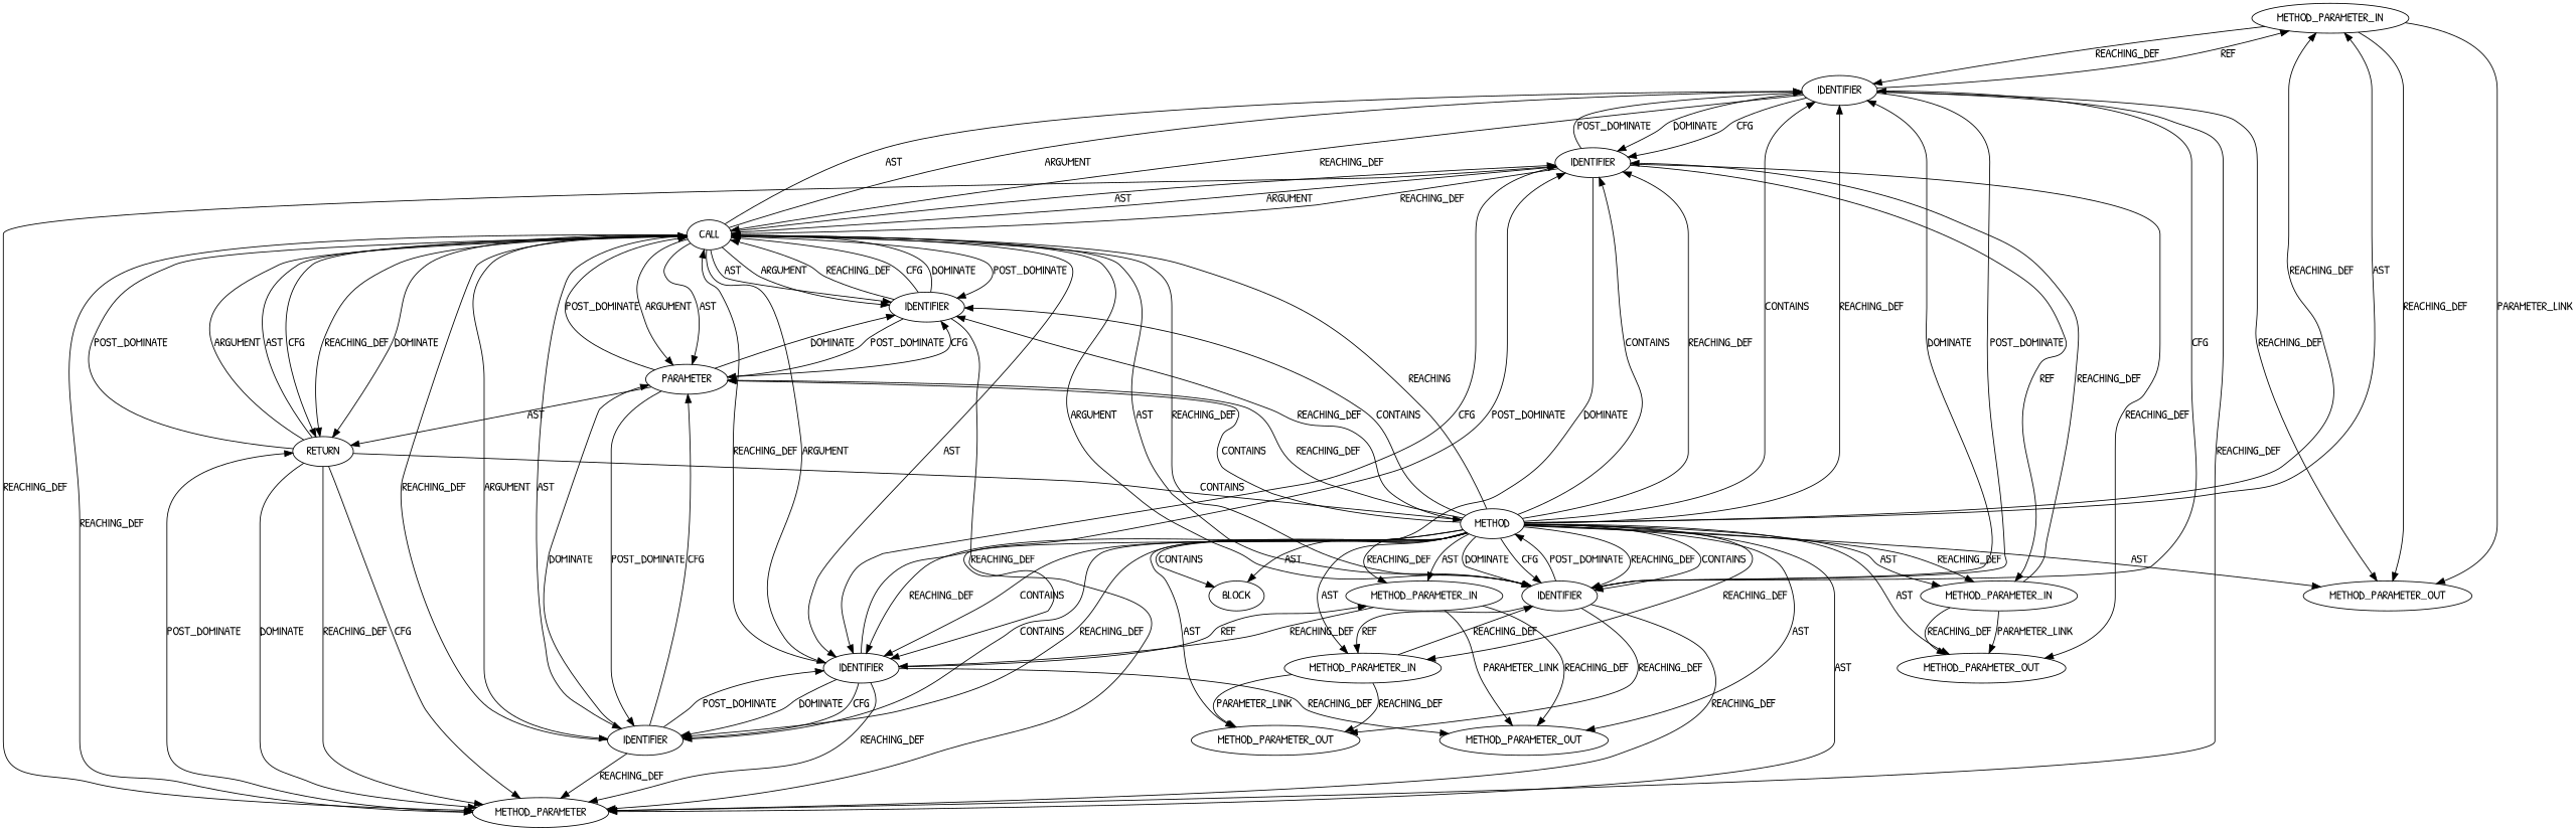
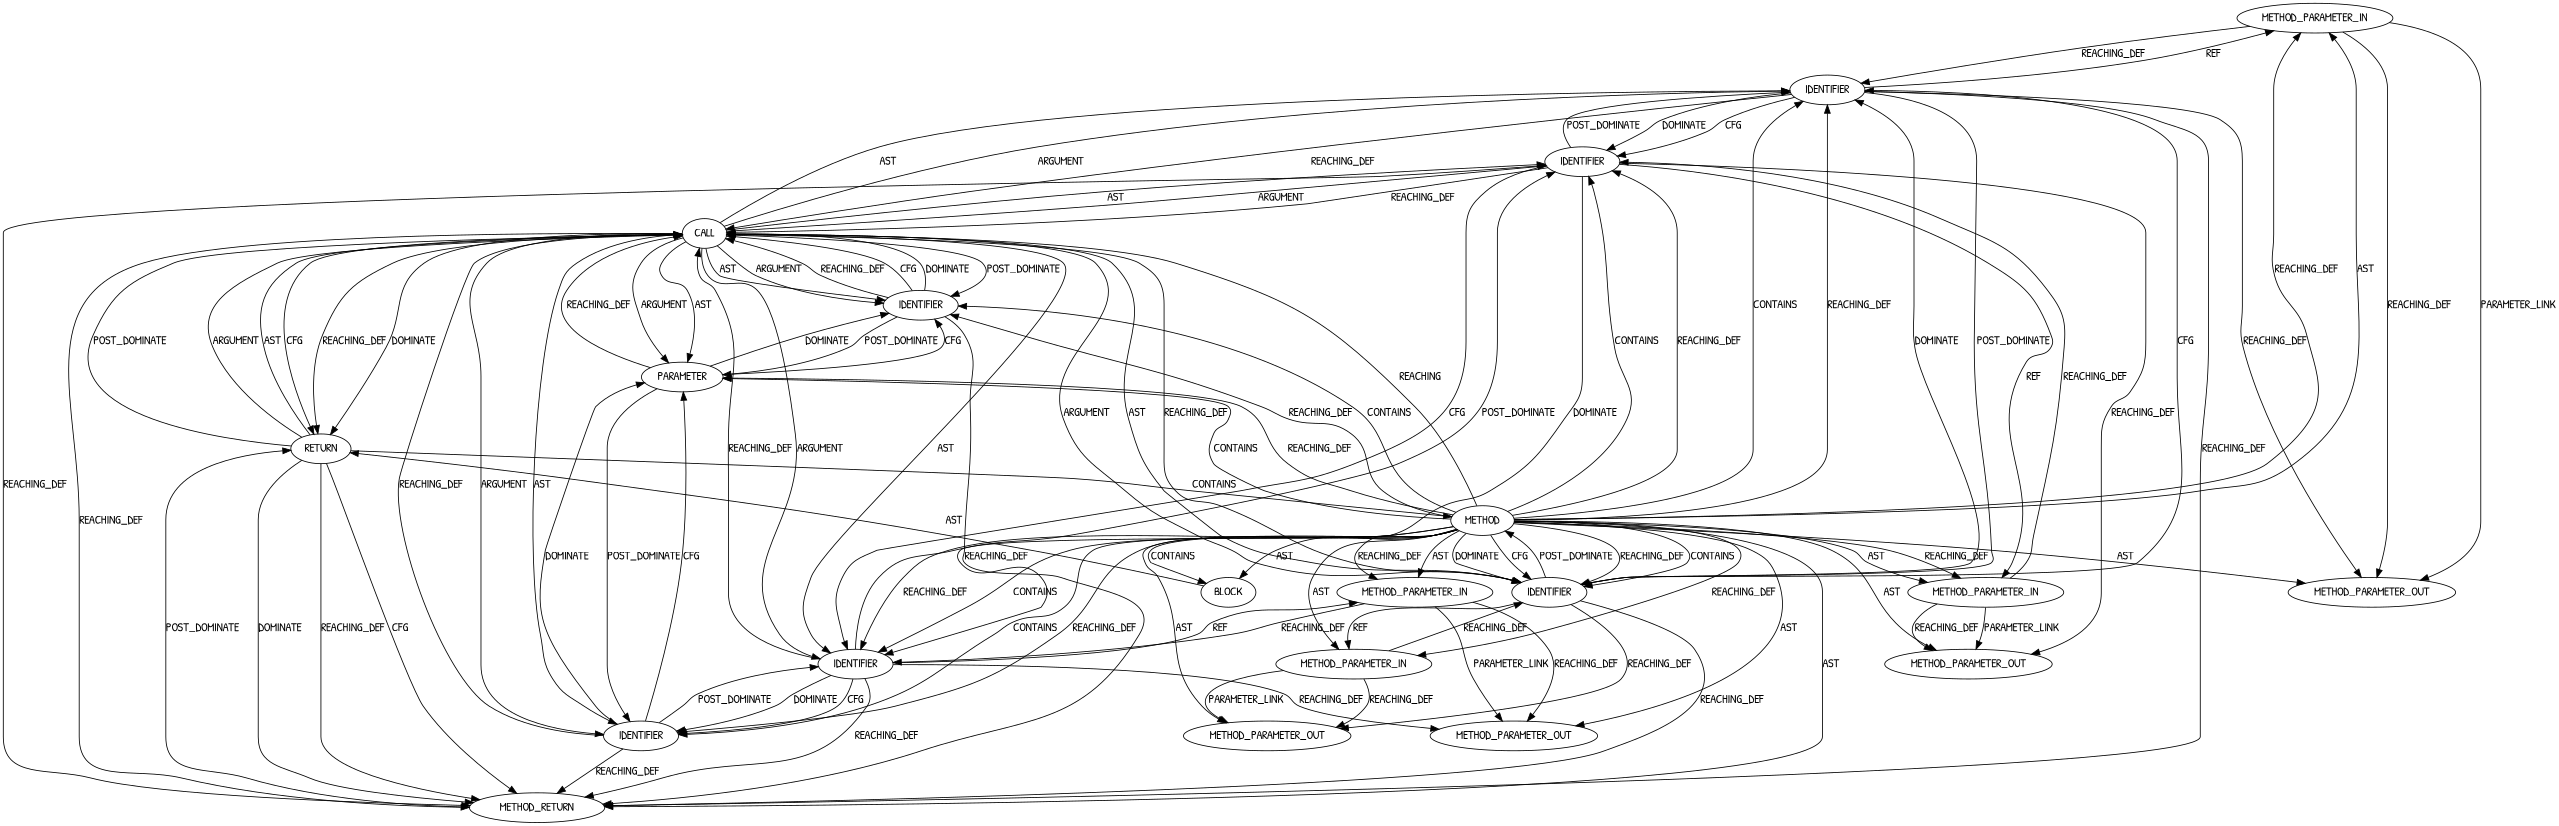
  digraph {
    fontname="Patrick Hand"
    node [CODE="int tag" COLUMN_NUMBER=1 LINE_NUMBER=1264 ORDER=1 TYPE_FULL_NAME=int fontname="Patrick Hand"]
    edge [fontname="Patrick Hand"]
    n1 [COLUMN_NUMBER=57 EVALUATION_STRATEGY=BY_VALUE INDEX=2 IS_VARIADIC=false LINE_NUMBER=1261 NAME=tag ORDER=2 label=METHOD_PARAMETER_IN]
    n2 [ARGUMENT_INDEX=2 CODE=tag COLUMN_NUMBER=32 NAME=tag ORDER=2 label=IDENTIFIER]
    n3 [COLUMN_NUMBER=57 EVALUATION_STRATEGY=BY_VALUE INDEX=2 IS_VARIADIC=false LINE_NUMBER=1261 NAME=tag ORDER=2 label=METHOD_PARAMETER_OUT]
    n4 [ARGUMENT_INDEX=1 CODE=con COLUMN_NUMBER=27 NAME=con TYPE_FULL_NAME="ceph_connection*" label=IDENTIFIER]
    n5 [ARGUMENT_INDEX=-1 CODE="__prepare_control(con, tag, base, ctrl_len, NULL, 0, false)" COLUMN_NUMBER=9 DISPATCH_TYPE=STATIC_DISPATCH METHOD_FULL_NAME=__prepare_control NAME=__prepare_control TYPE_FULL_NAME="<empty>" label=CALL]
-   n6 [CODE=RET EVALUATION_STRATEGY=BY_VALUE LINE_NUMBER=1261 ORDER=6 label=METHOD_PARAMETER]
+   n6 [CODE=RET EVALUATION_STRATEGY=BY_VALUE LINE_NUMBER=1261 ORDER=6 label=METHOD_RETURN]
    n7 [ARGUMENT_INDEX=3 CODE=base COLUMN_NUMBER=37 NAME=base ORDER=3 TYPE_FULL_NAME="void*" label=IDENTIFIER]
    n8 [CODE="int ctrl_len" COLUMN_NUMBER=19 EVALUATION_STRATEGY=BY_VALUE INDEX=4 IS_VARIADIC=false LINE_NUMBER=1262 NAME=ctrl_len ORDER=4 label=METHOD_PARAMETER_IN]
    n9 [ARGUMENT_INDEX=4 CODE=ctrl_len COLUMN_NUMBER=43 NAME=ctrl_len ORDER=4 label=IDENTIFIER]
    n10 [CODE="int ctrl_len" COLUMN_NUMBER=19 EVALUATION_STRATEGY=BY_VALUE INDEX=4 IS_VARIADIC=false LINE_NUMBER=1262 NAME=ctrl_len ORDER=4 label=METHOD_PARAMETER_OUT]
    n11 [ARGUMENT_INDEX=5 CODE=NULL COLUMN_NUMBER=53 NAME=NULL ORDER=5 TYPE_FULL_NAME=ANY label=IDENTIFIER]
    n12 [CODE="struct ceph_connection *con" COLUMN_NUMBER=28 EVALUATION_STRATEGY=BY_VALUE INDEX=1 IS_VARIADIC=false LINE_NUMBER=1261 NAME=con TYPE_FULL_NAME="ceph_connection*" label=METHOD_PARAMETER_IN]
    n13 [CODE="struct ceph_connection *con" COLUMN_NUMBER=28 EVALUATION_STRATEGY=BY_VALUE INDEX=1 IS_VARIADIC=false LINE_NUMBER=1261 NAME=con TYPE_FULL_NAME="ceph_connection*" label=METHOD_PARAMETER_OUT]
    n14 [AST_PARENT_FULL_NAME="messenger_v2.c:<global>" AST_PARENT_TYPE=TYPE_DECL CODE="static int prepare_control(struct ceph_connection *con, int tag,\n			   void *base, int ctrl_len)\n{\n	return __prepare_control(con, tag, base, ctrl_len, NULL, 0, false);\n}" COLUMN_NUMBER_END=1 FILENAME="messenger_v2.c" FULL_NAME=prepare_control IS_EXTERNAL=false LINE_NUMBER=1261 LINE_NUMBER_END=1265 NAME=prepare_control ORDER=62 SIGNATURE="int prepare_control (ceph_connection*,int,void*,int)" label=METHOD TYPE_FULL_NAME=""]
    n15 [ARGUMENT_INDEX=6 CODE=0 COLUMN_NUMBER=59 ORDER=6 label=PARAMETER]
    n16 [ARGUMENT_INDEX=-1 CODE="return __prepare_control(con, tag, base, ctrl_len, NULL, 0, false);" COLUMN_NUMBER=2 label=RETURN TYPE_FULL_NAME=""]
    n17 [ARGUMENT_INDEX=7 CODE=false COLUMN_NUMBER=62 NAME=false ORDER=7 TYPE_FULL_NAME=ANY label=IDENTIFIER]
    n18 [ARGUMENT_INDEX=-1 CODE="{\n	return __prepare_control(con, tag, base, ctrl_len, NULL, 0, false);\n}" LINE_NUMBER=1263 ORDER=5 TYPE_FULL_NAME=void label=BLOCK]
    n19 [CODE="void *base" COLUMN_NUMBER=7 EVALUATION_STRATEGY=BY_VALUE INDEX=3 IS_VARIADIC=false LINE_NUMBER=1262 NAME=base ORDER=3 TYPE_FULL_NAME="void*" label=METHOD_PARAMETER_OUT]
    n20 [CODE="void *base" COLUMN_NUMBER=7 EVALUATION_STRATEGY=BY_VALUE INDEX=3 IS_VARIADIC=false LINE_NUMBER=1262 NAME=base ORDER=3 TYPE_FULL_NAME="void*" label=METHOD_PARAMETER_IN]
    n1 -> n2 [VARIABLE=tag label=REACHING_DEF]
    n1 -> n3 [label=PARAMETER_LINK]
    n1 -> n3 [VARIABLE=tag label=REACHING_DEF]
    n2 -> n1 [label=REF]
    n2 -> n3 [VARIABLE=tag label=REACHING_DEF]
    n2 -> n4 [label=POST_DOMINATE]
    n2 -> n5 [VARIABLE=tag label=REACHING_DEF]
    n2 -> n6 [VARIABLE=tag label=REACHING_DEF]
    n2 -> n7 [label=DOMINATE]
    n2 -> n7 [label=CFG]
    n4 -> n2 [label=CFG]
    n4 -> n2 [label=DOMINATE]
    n4 -> n5 [VARIABLE=con label=REACHING_DEF]
    n4 -> n6 [VARIABLE=con label=REACHING_DEF]
    n4 -> n12 [label=REF]
    n4 -> n13 [VARIABLE=con label=REACHING_DEF]
    n4 -> n14 [label=POST_DOMINATE]
    n5 -> n2 [label=ARGUMENT]
    n5 -> n2 [label=AST]
    n5 -> n4 [label=ARGUMENT]
    n5 -> n4 [label=AST]
    n5 -> n6 [VARIABLE="__prepare_control(con, tag, base, ctrl_len, NULL, 0, false)" label=REACHING_DEF]
    n5 -> n7 [label=AST]
    n5 -> n7 [label=ARGUMENT]
    n5 -> n9 [label=ARGUMENT]
    n5 -> n9 [label=AST]
    n5 -> n11 [label=ARGUMENT]
    n5 -> n11 [label=AST]
    n5 -> n15 [label=ARGUMENT]
    n5 -> n15 [label=AST]
    n5 -> n16 [label=CFG]
    n5 -> n16 [VARIABLE="__prepare_control(con, tag, base, ctrl_len, NULL, 0, false)" label=REACHING_DEF]
    n5 -> n16 [label=DOMINATE]
    n5 -> n17 [label=POST_DOMINATE]
    n5 -> n17 [label=AST]
    n5 -> n17 [label=ARGUMENT]
    n6 -> n16 [label=POST_DOMINATE]
    n7 -> n2 [label=POST_DOMINATE]
    n7 -> n5 [VARIABLE=base label=REACHING_DEF]
    n7 -> n6 [VARIABLE=base label=REACHING_DEF]
    n7 -> n9 [label=DOMINATE]
    n7 -> n9 [label=CFG]
    n7 -> n19 [VARIABLE=base label=REACHING_DEF]
    n7 -> n20 [label=REF]
    n8 -> n9 [VARIABLE=ctrl_len label=REACHING_DEF]
    n8 -> n10 [label=PARAMETER_LINK]
    n8 -> n10 [VARIABLE=ctrl_len label=REACHING_DEF]
    n9 -> n5 [VARIABLE=ctrl_len label=REACHING_DEF]
    n9 -> n6 [VARIABLE=ctrl_len label=REACHING_DEF]
    n9 -> n7 [label=POST_DOMINATE]
    n9 -> n8 [label=REF]
    n9 -> n10 [VARIABLE=ctrl_len label=REACHING_DEF]
    n9 -> n11 [label=DOMINATE]
    n9 -> n11 [label=CFG]
    n11 -> n5 [VARIABLE=NULL label=REACHING_DEF]
    n11 -> n6 [VARIABLE=NULL label=REACHING_DEF]
    n11 -> n9 [label=POST_DOMINATE]
    n11 -> n15 [label=CFG]
    n11 -> n15 [label=DOMINATE]
    n12 -> n4 [VARIABLE=con label=REACHING_DEF]
    n12 -> n13 [VARIABLE=con label=REACHING_DEF]
    n12 -> n13 [label=PARAMETER_LINK]
    n14 -> n1 [label=REACHING_DEF]
    n14 -> n1 [label=AST]
    n14 -> n2 [label=CONTAINS]
    n14 -> n2 [label=REACHING_DEF]
    n14 -> n3 [label=AST]
    n14 -> n4 [label=REACHING_DEF]
    n14 -> n4 [label=CONTAINS]
    n14 -> n4 [label=CFG]
    n14 -> n4 [label=DOMINATE]
    n14 -> n5 [label=REACHING]
    n14 -> n6 [label=AST]
    n14 -> n7 [label=CONTAINS]
    n14 -> n7 [label=REACHING_DEF]
    n14 -> n8 [label=AST]
    n14 -> n8 [label=REACHING_DEF]
    n14 -> n9 [label=REACHING_DEF]
    n14 -> n9 [label=CONTAINS]
    n14 -> n10 [label=AST]
    n14 -> n11 [label=CONTAINS]
    n14 -> n11 [label=REACHING_DEF]
    n14 -> n12 [label=AST]
    n14 -> n12 [label=REACHING_DEF]
    n14 -> n13 [label=AST]
    n14 -> n15 [label=CONTAINS]
    n14 -> n15 [label=REACHING_DEF]
    n14 -> n17 [label=REACHING_DEF]
    n14 -> n17 [label=CONTAINS]
    n14 -> n18 [label=CONTAINS]
    n14 -> n18 [label=AST]
    n14 -> n19 [label=AST]
    n14 -> n20 [label=REACHING_DEF]
    n14 -> n20 [label=AST]
-   n15 -> n5 [VARIABLE=0 label=POST_DOMINATE]
+   n15 -> n5 [VARIABLE=0 label=REACHING_DEF]
    n15 -> n11 [label=POST_DOMINATE]
    n15 -> n17 [label=CFG]
    n15 -> n17 [label=DOMINATE]
    n16 -> n5 [label=AST]
    n16 -> n5 [label=POST_DOMINATE]
    n16 -> n5 [label=ARGUMENT]
    n16 -> n6 [label=DOMINATE]
    n16 -> n6 [VARIABLE="<RET>" label=REACHING_DEF]
    n16 -> n6 [label=CFG]
    n16 -> n14 [label=CONTAINS]
    n17 -> n5 [VARIABLE=false label=REACHING_DEF]
    n17 -> n5 [label=CFG]
    n17 -> n5 [label=DOMINATE]
    n17 -> n6 [VARIABLE=false label=REACHING_DEF]
    n17 -> n15 [label=POST_DOMINATE]
-   n15 -> n16 [label=AST]
+   n18 -> n16 [label=AST]
    n20 -> n7 [VARIABLE=base label=REACHING_DEF]
    n20 -> n19 [label=PARAMETER_LINK]
    n20 -> n19 [VARIABLE=base label=REACHING_DEF]
  }
